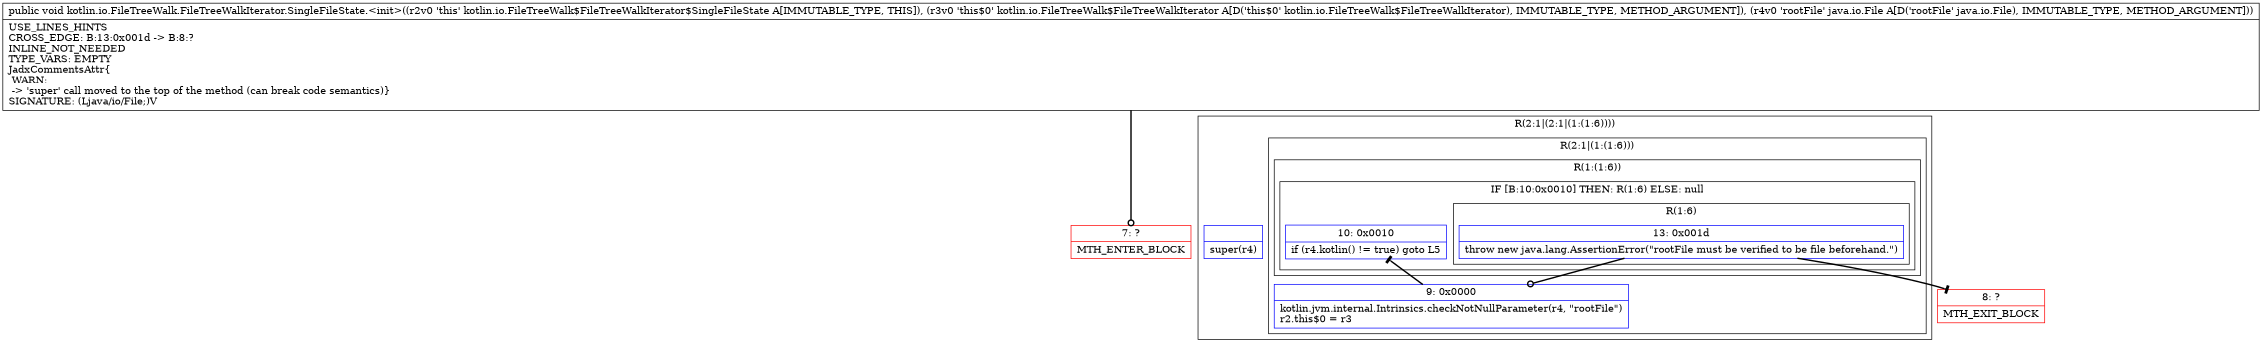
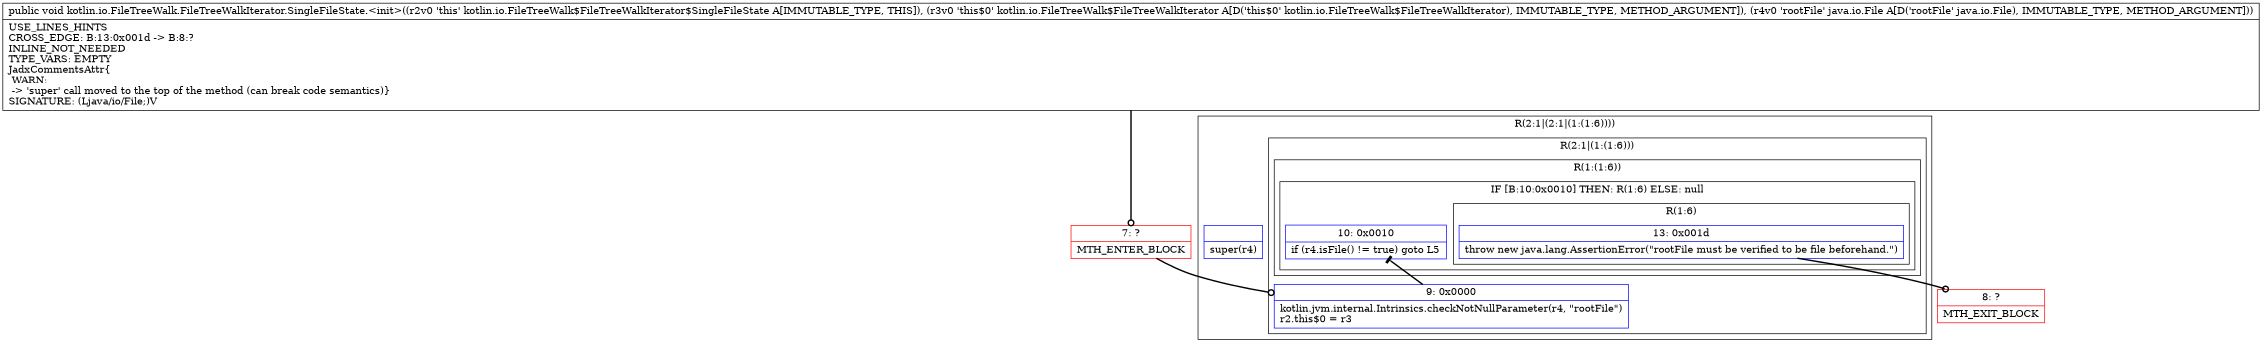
  digraph {
    node [color=blue shape=record]
    edge [arrowhead=tee style=bold]
    n1 [label="{13\:\ 0x001d|throw new java.lang.AssertionError(\"rootFile must be verified to be file beforehand.\")\l}"]
-   n2 [label="{10\:\ 0x0010|if (r4.kotlin() != true) goto L5\l}"]
+   n2 [label="{10\:\ 0x0010|if (r4.isFile() != true) goto L5\l}"]
    n3 [label="{9\:\ 0x0000|kotlin.jvm.internal.Intrinsics.checkNotNullParameter(r4, \"rootFile\")\lr2.this$0 = r3\l}"]
    n4 [label="{|super(r4)\l}"]
    n5 [color=red label="{8\:\ ?|MTH_EXIT_BLOCK\l}"]
    n6 [color=red label="{7\:\ ?|MTH_ENTER_BLOCK\l}"]
    n7 [label="{public void kotlin.io.FileTreeWalk.FileTreeWalkIterator.SingleFileState.\<init\>((r2v0 'this' kotlin.io.FileTreeWalk$FileTreeWalkIterator$SingleFileState A[IMMUTABLE_TYPE, THIS]), (r3v0 'this$0' kotlin.io.FileTreeWalk$FileTreeWalkIterator A[D('this$0' kotlin.io.FileTreeWalk$FileTreeWalkIterator), IMMUTABLE_TYPE, METHOD_ARGUMENT]), (r4v0 'rootFile' java.io.File A[D('rootFile' java.io.File), IMMUTABLE_TYPE, METHOD_ARGUMENT]))  | USE_LINES_HINTS\lCROSS_EDGE: B:13:0x001d \-\> B:8:?\lINLINE_NOT_NEEDED\lTYPE_VARS: EMPTY\lJadxCommentsAttr\{\l WARN: \l \-\> 'super' call moved to the top of the method (can break code semantics)\}\lSIGNATURE: (Ljava\/io\/File;)V\l}" color=""]
    subgraph cluster_1 {
      label="R(2:1|(2:1|(1:(1:6))))"
      n4
      subgraph cluster_2 {
        label="R(2:1|(1:(1:6)))"
        n3
        subgraph cluster_3 {
          label="R(1:(1:6))"
          subgraph cluster_4 {
            label="IF [B:10:0x0010] THEN: R(1:6) ELSE: null"
            n2
            subgraph cluster_5 {
              label="R(1:6)"
              n1
            }
          }
        }
      }
    }
-   n1 -> n5
+   n1 -> n5 [arrowhead=odot]
    n3 -> n2
-   n1 -> n3 [arrowhead=odot]
+   n6 -> n3 [arrowhead=odot]
    n7 -> n6 [arrowhead=odot]
  }
